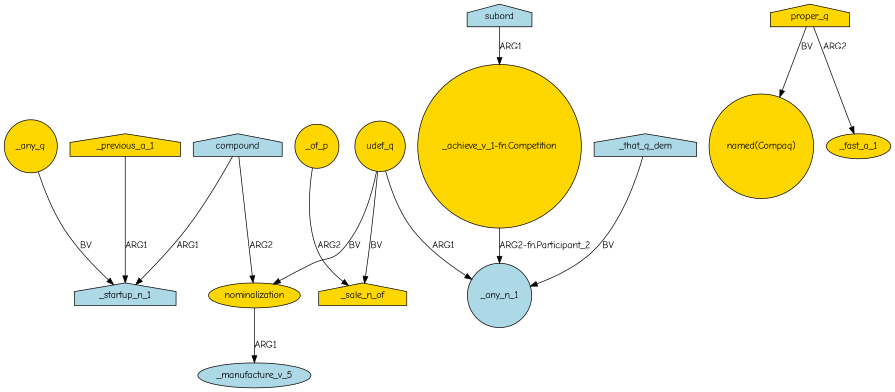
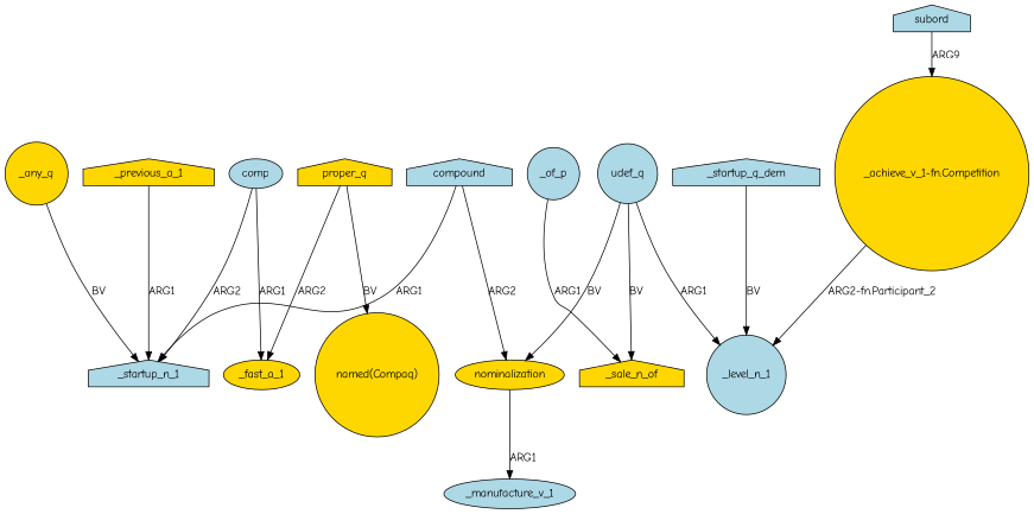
  digraph {
    fontname="Comic Neue"
    node [fillcolor=gold fontname="Comic Neue" shape=house style=filled]
    edge [fontname="Comic Neue"]
    _any_q [shape=circle]
    _startup_n_1 [fillcolor=lightblue]
-   _of_p [shape=circle]
+   _of_p [fillcolor=lightblue shape=circle]
    _sale_n_of
-   _level_n_1 [fillcolor=lightblue shape=circle label=_any_n_1]
+   _level_n_1 [fillcolor=lightblue shape=circle]
    "named(Compaq)" [shape=circle]
    proper_q
    _fast_a_1 [shape=ellipse]
    "_achieve_v_1-fn.Competition" [shape=circle]
-   _that_q_dem [fillcolor=lightblue]
-   udef_q [shape=circle]
+   _that_q_dem [fillcolor=lightblue label=_startup_q_dem]
+   udef_q [fillcolor=lightblue shape=circle]
    nominalization [shape=ellipse]
-   _manufacture_v_1 [fillcolor=lightblue shape=ellipse label=_manufacture_v_5]
+   _manufacture_v_1 [fillcolor=lightblue shape=ellipse]
    subord [fillcolor=lightblue]
+   comp [fillcolor=lightblue shape=ellipse]
    compound [fillcolor=lightblue]
    _previous_a_1
    _any_q -> _startup_n_1 [label=BV]
-   _of_p -> _sale_n_of [label=ARG2]
+   _of_p -> _sale_n_of [label=ARG1]
    proper_q -> "named(Compaq)" [label=BV]
    proper_q -> _fast_a_1 [label=ARG2]
    "_achieve_v_1-fn.Competition" -> _level_n_1 [label="ARG2-fn.Participant_2"]
    _that_q_dem -> _level_n_1 [label=BV]
    udef_q -> _sale_n_of [label=BV]
    udef_q -> _level_n_1 [label=ARG1]
    udef_q -> nominalization [label=BV]
    nominalization -> _manufacture_v_1 [label=ARG1]
-   subord -> "_achieve_v_1-fn.Competition" [label=ARG1]
+   subord -> "_achieve_v_1-fn.Competition" [label=ARG9]
+   comp -> _startup_n_1 [label=ARG2]
+   comp -> _fast_a_1 [label=ARG1]
    compound -> _startup_n_1 [label=ARG1]
    compound -> nominalization [label=ARG2]
    _previous_a_1 -> _startup_n_1 [label=ARG1]
  }
